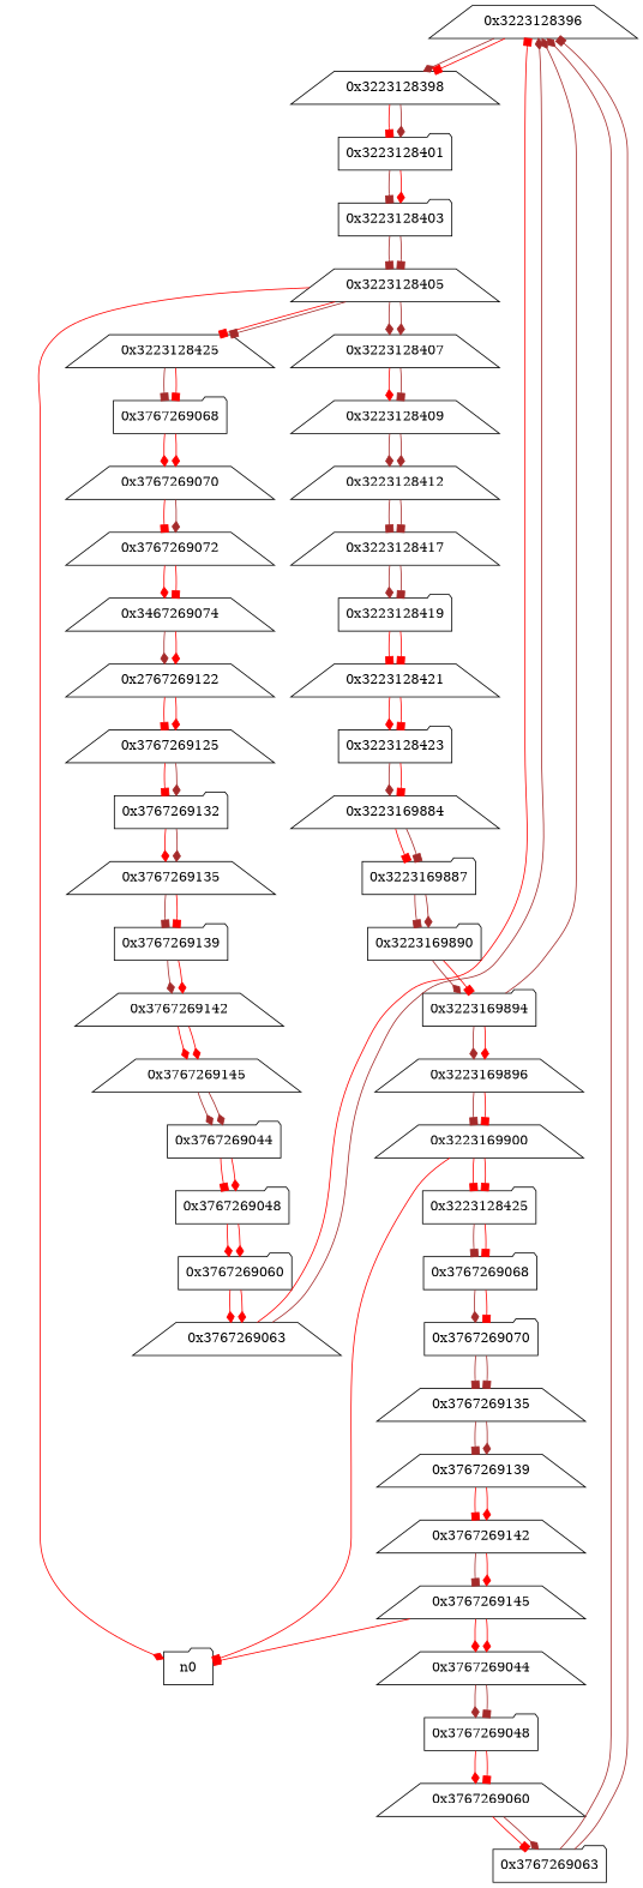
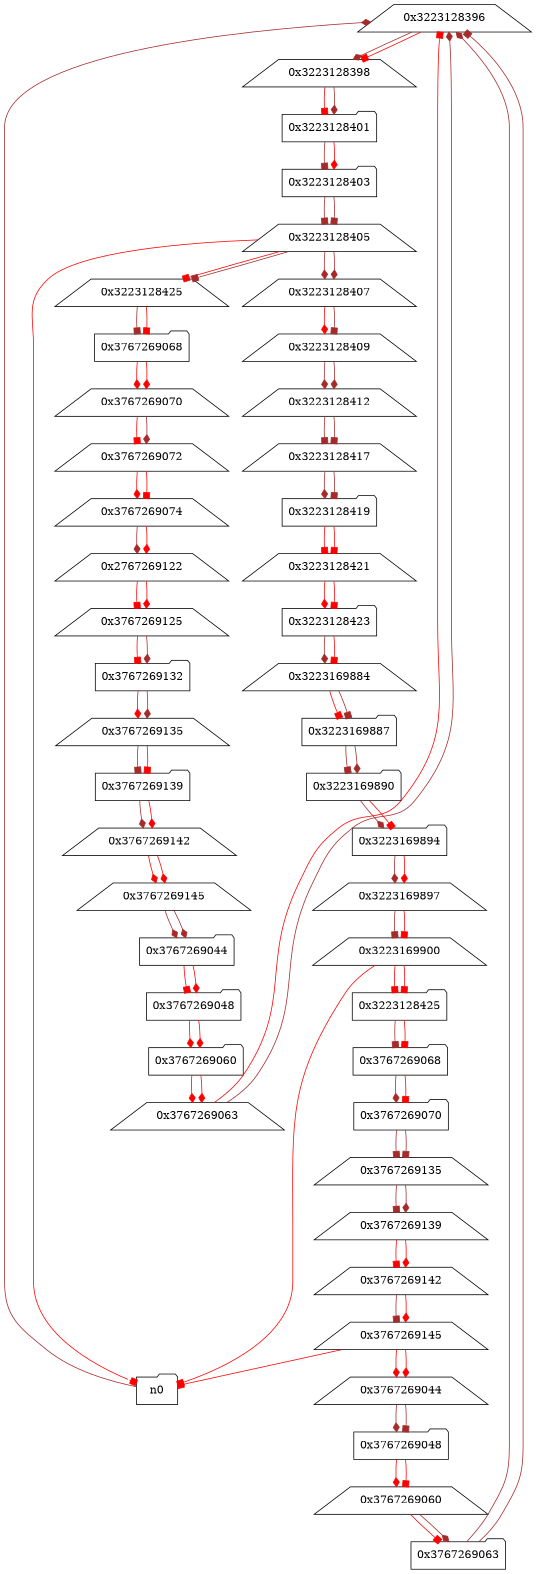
  digraph {
    node [shape=trapezium]
    edge [arrowhead=diamond color=red]
    n1 [label="0x3223128396"]
    n2 [label="0x3223128398"]
    n3 [label="0x3223128401" shape=folder]
    n4 [label="0x3223128403" shape=folder]
    n5 [label="0x3223128405"]
    n6 [label="0x3223128407"]
    n19 [label="0x3223128425"]
    n0 [shape=folder]
    n7 [label="0x3223128409"]
    n20 [label="0x3767269068" shape=folder]
    n8 [label="0x3223128412"]
    n9 [label="0x3223128417"]
    n10 [label="0x3223128419" shape=folder]
    n11 [label="0x3223128421"]
    n12 [label="0x3223128423" shape=folder]
    n13 [label="0x3223169884"]
    n14 [label="0x3223169887" shape=folder]
    n15 [label="0x3223169890" shape=folder]
    n16 [label="0x3223169894" shape=folder]
-   n17 [label="0x3223169896"]
+   n17 [label="0x3223169897"]
    n18 [label="0x3223169900"]
    n35 [label="0x3223128425" shape=folder]
    n36 [label="0x3767269068" shape=folder]
    n21 [label="0x3767269070"]
    n22 [label="0x3767269072"]
-   n23 [label="0x3467269074"]
+   n23 [label="0x3767269074"]
    n24 [label="0x2767269122"]
    n25 [label="0x3767269125"]
    n26 [label="0x3767269132" shape=folder]
    n27 [label="0x3767269135"]
    n28 [label="0x3767269139" shape=folder]
    n29 [label="0x3767269142"]
    n30 [label="0x3767269145"]
    n31 [label="0x3767269044" shape=folder]
    n32 [label="0x3767269048" shape=folder]
    n33 [label="0x3767269060" shape=folder]
    n34 [label="0x3767269063"]
    n37 [label="0x3767269070" shape=folder]
    n38 [label="0x3767269135"]
    n39 [label="0x3767269139"]
    n40 [label="0x3767269142"]
    n41 [label="0x3767269145"]
    n42 [label="0x3767269044"]
    n43 [label="0x3767269048" shape=folder]
    n44 [label="0x3767269060"]
    n45 [label="0x3767269063" shape=folder]
    n1 -> n2 [color=brown]
    n1 -> n2 [arrowhead=box]
    n2 -> n3 [arrowhead=box]
    n2 -> n3 [color=brown]
    n3 -> n4 [arrowhead=box color=brown]
    n3 -> n4
    n4 -> n5 [arrowhead=box color=brown]
    n4 -> n5 [arrowhead=box color=brown]
    n5 -> n6 [color=brown]
    n5 -> n6 [color=brown]
    n5 -> n19 [arrowhead=box]
    n5 -> n19 [arrowhead=box color=brown]
-   n5 -> n0
+   n5 -> n0 [arrowhead=box]
    n6 -> n7
    n6 -> n7 [arrowhead=box color=brown]
    n19 -> n20 [arrowhead=box color=brown]
    n19 -> n20 [arrowhead=box]
-   n16 -> n1 [color=brown]
+   n0 -> n1 [color=brown]
    n7 -> n8 [color=brown]
    n7 -> n8 [color=brown]
    n20 -> n21
    n20 -> n21
    n8 -> n9 [arrowhead=box color=brown]
    n8 -> n9 [arrowhead=box color=brown]
    n9 -> n10 [color=brown]
    n9 -> n10 [arrowhead=box color=brown]
    n10 -> n11 [arrowhead=box]
    n10 -> n11 [arrowhead=box]
    n11 -> n12
    n11 -> n12 [arrowhead=box]
    n12 -> n13 [color=brown]
    n12 -> n13 [arrowhead=box]
    n13 -> n14 [arrowhead=box]
    n13 -> n14 [arrowhead=box color=brown]
    n14 -> n15 [arrowhead=box color=brown]
    n14 -> n15 [color=brown]
    n15 -> n16 [color=brown]
    n15 -> n16 [arrowhead=box]
    n16 -> n17 [color=brown]
    n16 -> n17
    n17 -> n18 [arrowhead=box color=brown]
    n17 -> n18 [arrowhead=box]
    n18 -> n0 [arrowhead=box]
    n18 -> n35 [arrowhead=box]
    n18 -> n35 [arrowhead=box]
    n35 -> n36 [arrowhead=box color=brown]
    n35 -> n36 [arrowhead=box]
    n36 -> n37 [color=brown]
    n36 -> n37 [arrowhead=box]
    n21 -> n22 [arrowhead=box]
    n21 -> n22 [color=brown]
    n22 -> n23
    n22 -> n23 [arrowhead=box]
    n23 -> n24 [color=brown]
    n23 -> n24
    n24 -> n25 [arrowhead=box]
    n24 -> n25
    n25 -> n26 [arrowhead=box]
    n25 -> n26 [color=brown]
    n26 -> n27
    n26 -> n27 [color=brown]
    n27 -> n28 [arrowhead=box color=brown]
    n27 -> n28 [arrowhead=box]
    n28 -> n29 [color=brown]
    n28 -> n29
    n29 -> n30
    n29 -> n30
    n30 -> n31 [color=brown]
    n30 -> n31 [color=brown]
    n31 -> n32 [arrowhead=box]
    n31 -> n32
    n32 -> n33
    n32 -> n33
    n33 -> n34
    n33 -> n34
    n34 -> n1 [arrowhead=box]
    n34 -> n1 [color=brown]
    n37 -> n38 [arrowhead=box color=brown]
    n37 -> n38 [arrowhead=box color=brown]
    n38 -> n39 [arrowhead=box color=brown]
    n38 -> n39 [color=brown]
    n39 -> n40 [arrowhead=box]
    n39 -> n40
    n40 -> n41 [arrowhead=box color=brown]
    n40 -> n41
    n41 -> n0 [arrowhead=box]
    n41 -> n42
    n41 -> n42
    n42 -> n43 [color=brown]
    n42 -> n43 [arrowhead=box color=brown]
    n43 -> n44
    n43 -> n44 [arrowhead=box]
    n44 -> n45 [arrowhead=box]
    n44 -> n45 [color=brown]
    n45 -> n1 [color=brown]
    n45 -> n1 [arrowhead=box color=brown]
  }
